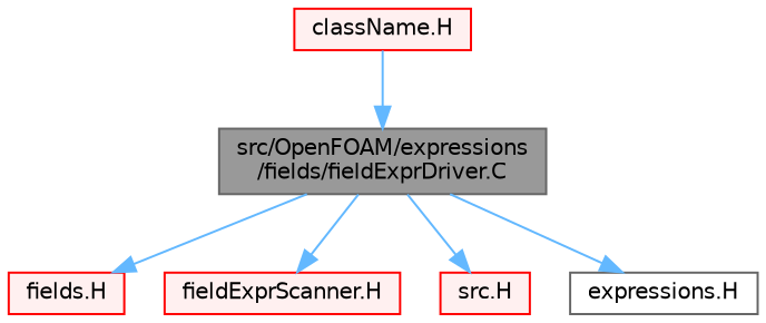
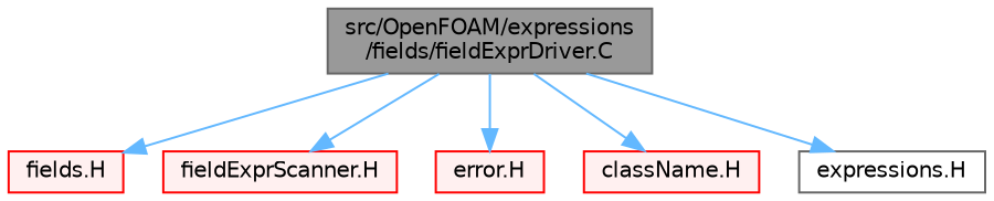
  digraph {
    node [color=red fillcolor="#FFF0F0" fontname=Helvetica fontsize=10 shape=box style=filled]
    edge [color=steelblue1 fontname=Helvetica fontsize=10 labelfontname=Helvetica labelfontsize=10 style=solid]
    n1 [color=gray40 fillcolor=grey60 fontcolor=black height=0.2 label="src/OpenFOAM/expressions\l/fields/fieldExprDriver.C" width=0.4]
    n2 [height=0.2 label="fields.H" width=0.4]
    n3 [height=0.2 label="fieldExprScanner.H" width=0.4]
-   n4 [height=0.2 label="src.H" width=0.4]
+   n4 [height=0.2 label="error.H" width=0.4]
    n5 [height=0.2 label="className.H" width=0.4]
    n6 [color=grey40 fillcolor=white height=0.2 label="expressions.H" width=0.4]
    n1 -> n2
    n1 -> n3
    n1 -> n4
-   n5 -> n1
+   n1 -> n5
    n1 -> n6
  }
